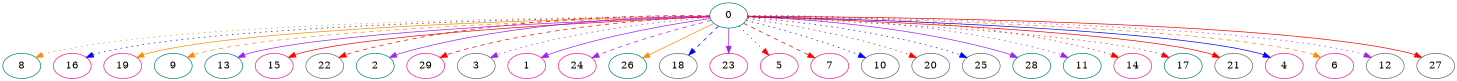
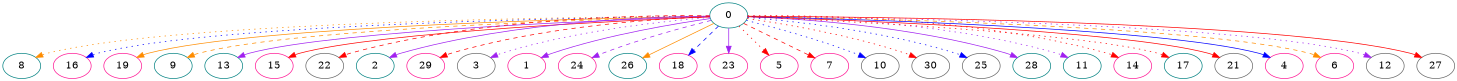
  digraph {
    "Duplicate states"=0
    GraphType=Fork
    "Max states in OPEN"=0
    Modes="120000ms; topo-ordered tasks, ; Pruning: task equivalence, fixed order ready list, ; F-value: ; Optimisation: best schedule length (SL) optimisation on equal, "
    NumberOfTasks=30
    "Pruned using list schedule length"=7096454
    "States removed from OPEN"=0
    TargetSystem="Homogeneous-4"
    "Time to schedule (ms)"=4667
    "Total idle time"=98
    "Total schedule length"=70
    "Total sequential time"=164
    "Total states created"=15124335
    node ["Finish time"=54 Processor=0 "Start time"=41 Weight=4 color=deeppink]
    edge [Weight=38 color=red style=dotted]
    0 ["Finish time"=3 "Start time"=0 Weight=3 color=teal]
    8 ["Finish time"=51 Processor=1 Weight=10 color=teal]
    16 ["Finish time"=60 Processor=2 "Start time"=50 Weight=10]
    19 ["Finish time"=64 "Start time"=54 Weight=10]
    9 ["Finish time"=31 Processor=3 "Start time"=22 Weight=9 color=teal]
    13 ["Finish time"=30 "Start time"=21 Weight=9 color=teal]
    15 ["Finish time"=63 Processor=3 "Start time"=54 Weight=9]
    22 ["Finish time"=40 Processor=3 "Start time"=31 Weight=9 color=gray40]
    2 [Processor=3 "Start time"=46 Weight=8 color=teal]
    29 ["Finish time"=38 "Start time"=30 Weight=8]
    3 ["Finish time"=10 "Start time"=3 Weight=7 color=gray40]
    1 ["Finish time"=66 Processor=2 "Start time"=60 Weight=6]
    24 ["Finish time"=46 Processor=3 "Start time"=40 Weight=6]
    26 ["Finish time"=69 Processor=3 "Start time"=63 Weight=6 color=teal]
-   18 ["Finish time"=49 "Start time"=44 Weight=5 color=gray40]
+   18 ["Finish time"=49 "Start time"=44 Weight=5]
    23 ["Finish time"=27 Processor=2 "Start time"=22 Weight=5]
    5 ["Finish time"=14 "Start time"=10]
    7 ["Finish time"=45 Processor=2]
    10 ["Finish time"=18 "Start time"=14 color=gray40]
-   20 ["Finish time"=42 "Start time"=38 color=gray40]
+   20 ["Finish time"=42 "Start time"=38 color=gray40 label=30]
    25 ["Finish time"=70 Processor=2 "Start time"=66 color=gray40]
    28 ["Finish time"=49 Processor=2 "Start time"=45 color=teal]
    11 ["Finish time"=52 "Start time"=49 Weight=3 color=teal]
    14 ["Finish time"=67 "Start time"=64 Weight=3]
    17 ["Finish time"=70 "Start time"=67 Weight=3 color=teal]
    21 ["Finish time"=21 "Start time"=18 Weight=3 color=gray40]
    4 ["Finish time"=53 Processor=1 "Start time"=51 Weight=2]
    6 ["Start time"=52 Weight=2]
    12 ["Finish time"=44 "Start time"=42 Weight=2 color=gray40]
    27 ["Finish time"=29 Processor=2 "Start time"=27 Weight=2 color=gray40]
    0 -> 8 [color=darkorange]
    0 -> 16 [Weight=47 color=blue]
    0 -> 19 [Weight=94 color=darkorange style=solid]
    0 -> 9 [Weight=19 color=darkorange style=dashed]
    0 -> 13 [Weight=75 color=purple style=solid]
    0 -> 15 [Weight=47 style=solid]
    0 -> 22 [Weight=28 style=dashed]
    0 -> 2 [color=purple style=solid]
    0 -> 29 [Weight=75 style=dashed]
    0 -> 3 [Weight=66 color=purple]
    0 -> 1 [Weight=47 color=purple style=solid]
    0 -> 24 [Weight=28 color=purple style=dashed]
    0 -> 26 [Weight=47 color=darkorange style=solid]
    0 -> 18 [Weight=85 color=blue style=dashed]
    0 -> 23 [Weight=19 color=purple style=solid]
    0 -> 5 [Weight=66]
    0 -> 7 [style=dashed]
    0 -> 10 [Weight=66 color=blue]
    0 -> 20 [Weight=75]
    0 -> 25 [Weight=47 color=blue]
    0 -> 28 [color=purple style=solid]
    0 -> 11 [Weight=85 color=purple]
    0 -> 14 [Weight=94]
    0 -> 17 [Weight=94]
    0 -> 21 [Weight=66 style=solid]
    0 -> 4 [color=blue style=solid]
    0 -> 6 [Weight=85 color=darkorange style=dashed]
    0 -> 12 [Weight=75 color=purple]
    0 -> 27 [Weight=19 style=solid]
  }
